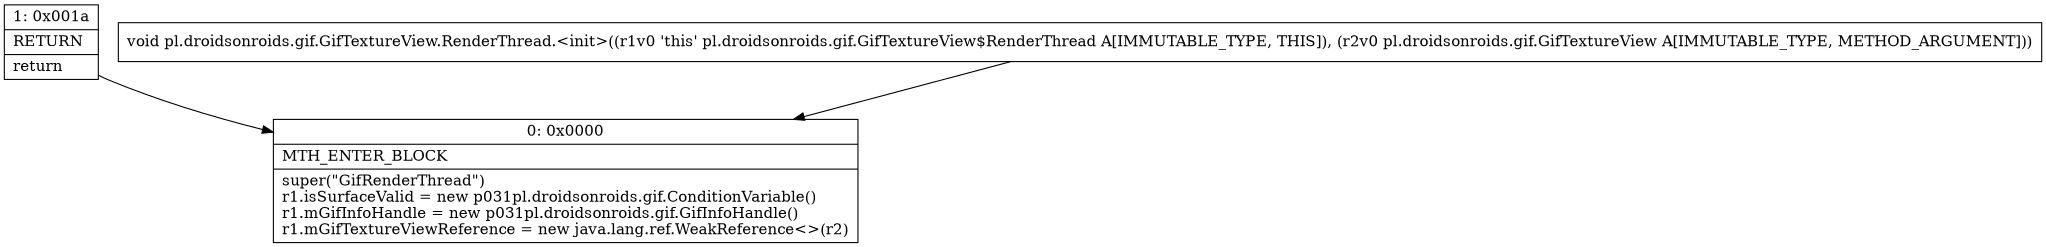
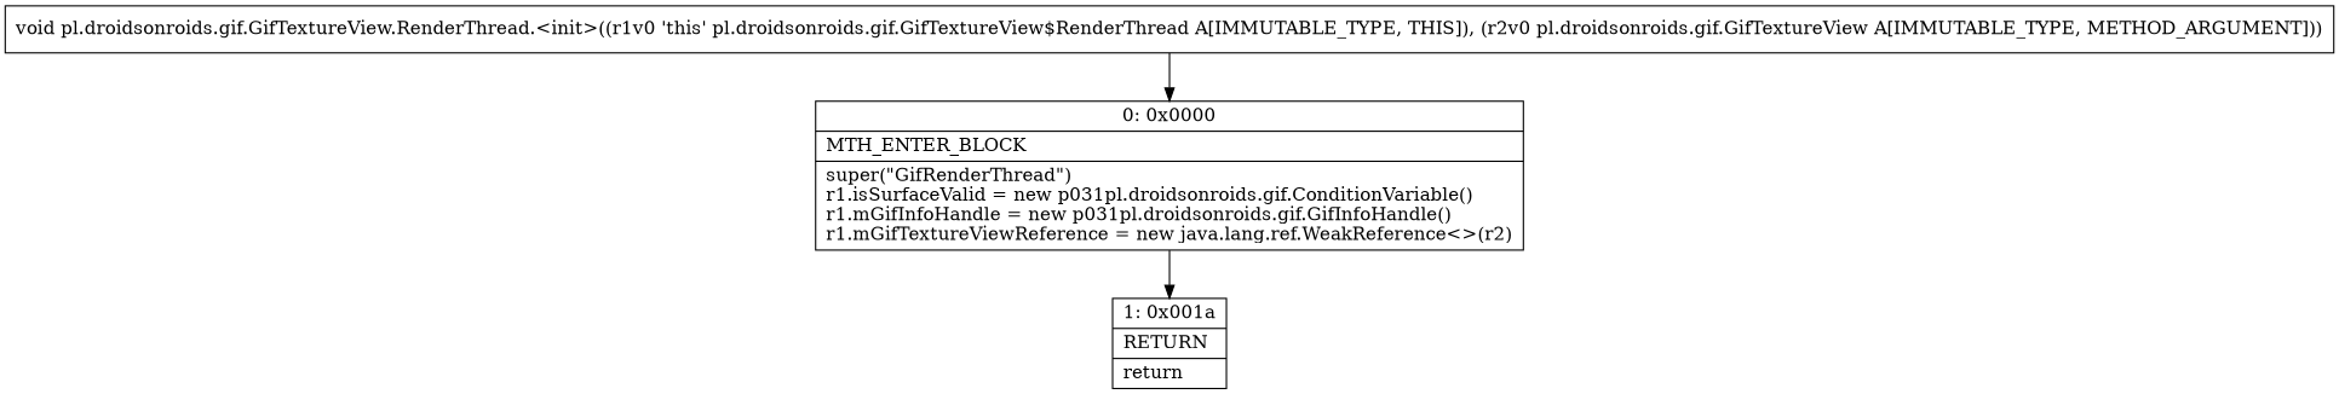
  digraph {
    node [shape=record]
    n1 [label="{0\:\ 0x0000|MTH_ENTER_BLOCK\l|super(\"GifRenderThread\")\lr1.isSurfaceValid = new p031pl.droidsonroids.gif.ConditionVariable()\lr1.mGifInfoHandle = new p031pl.droidsonroids.gif.GifInfoHandle()\lr1.mGifTextureViewReference = new java.lang.ref.WeakReference\<\>(r2)\l}"]
    n2 [label="{1\:\ 0x001a|RETURN\l|return\l}"]
    n3 [label="{void pl.droidsonroids.gif.GifTextureView.RenderThread.\<init\>((r1v0 'this' pl.droidsonroids.gif.GifTextureView$RenderThread A[IMMUTABLE_TYPE, THIS]), (r2v0 pl.droidsonroids.gif.GifTextureView A[IMMUTABLE_TYPE, METHOD_ARGUMENT])) }"]
-   n2 -> n1
+   n1 -> n2
    n3 -> n1
  }
